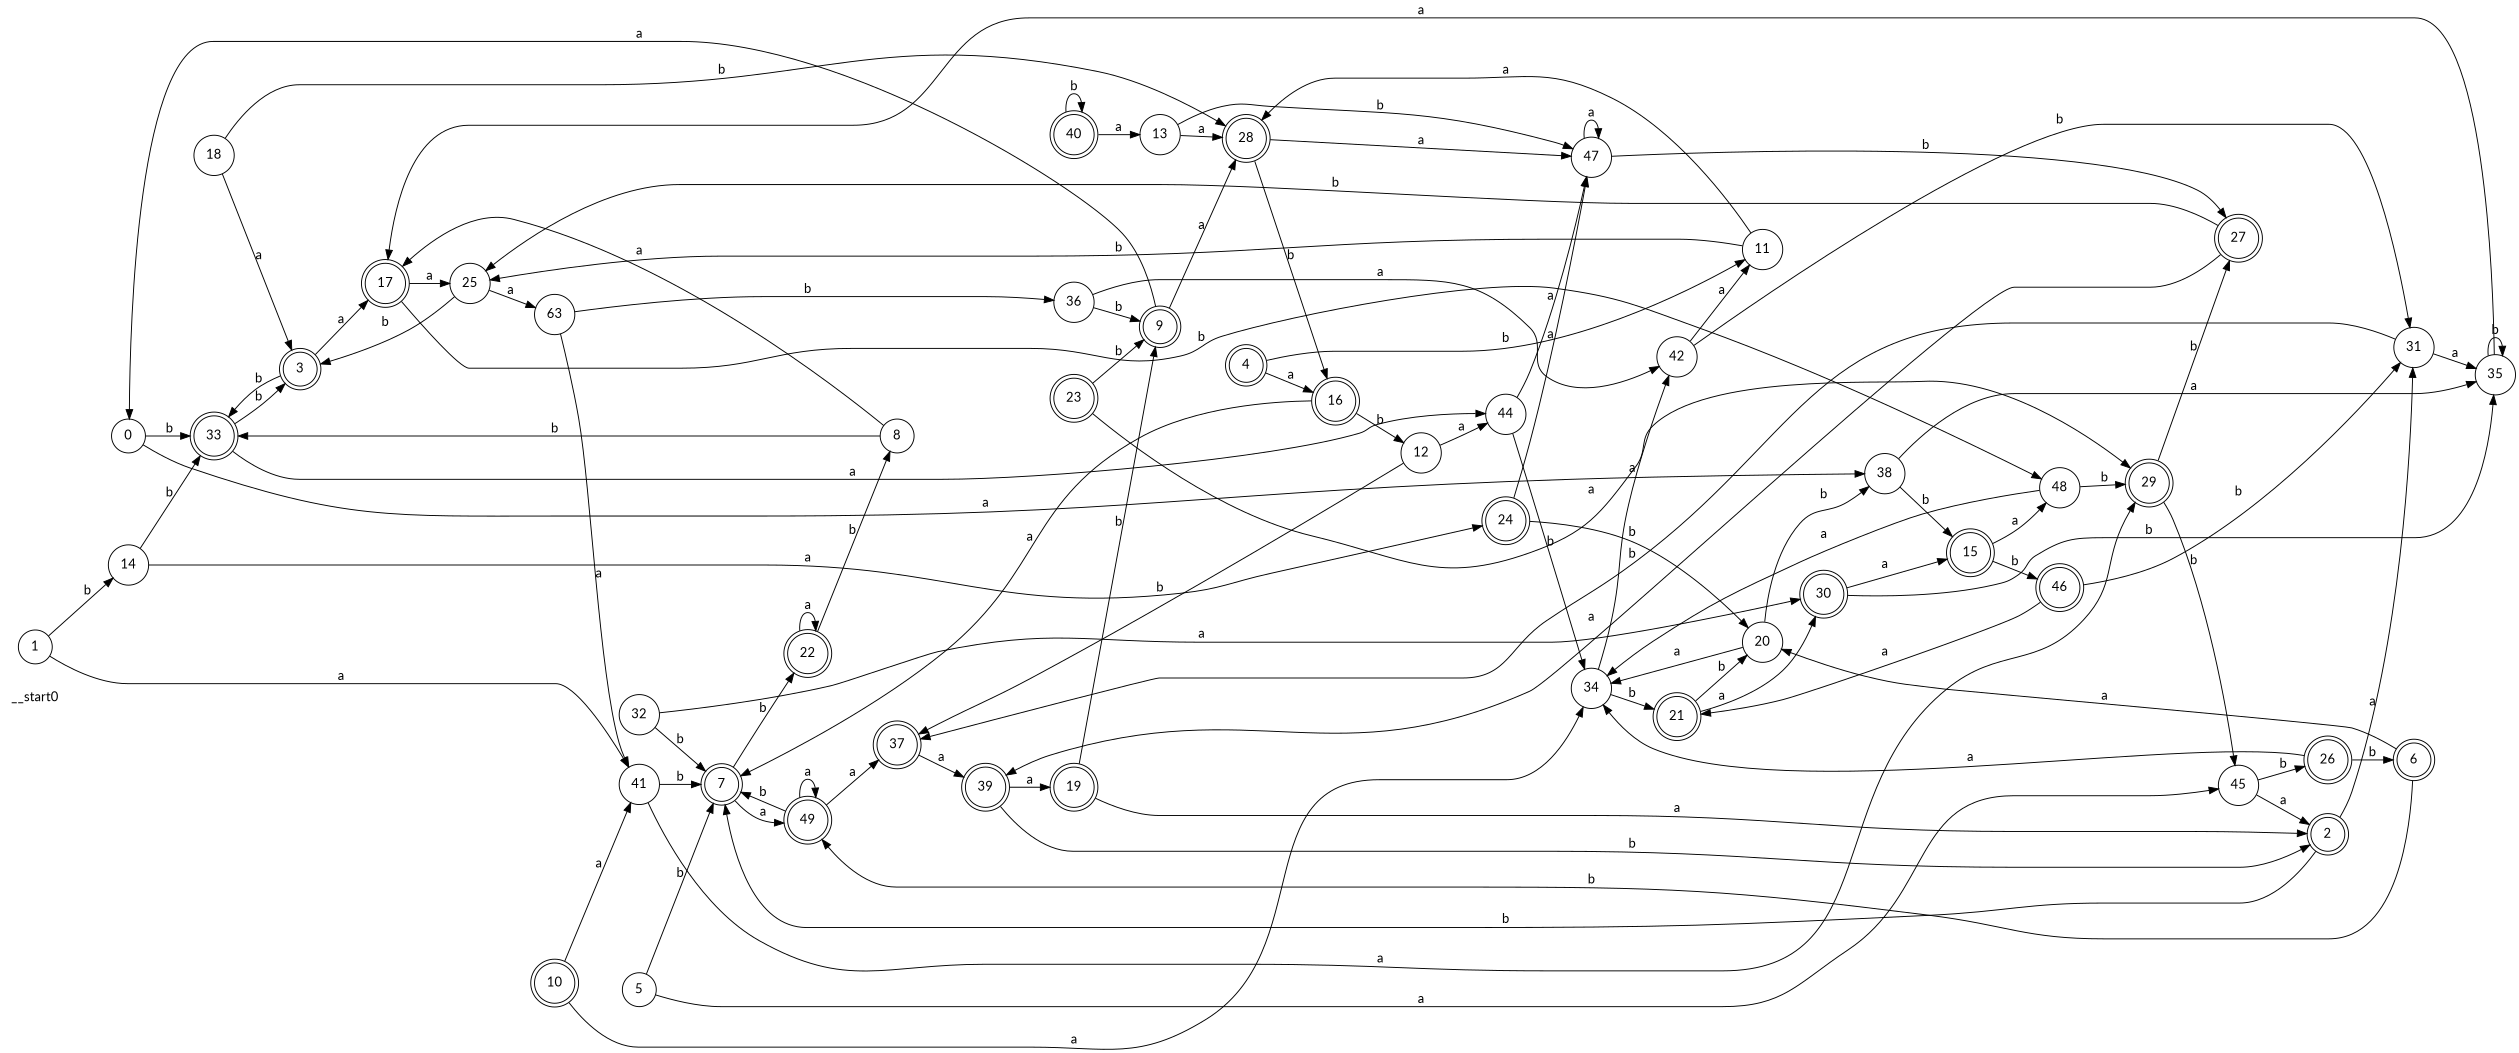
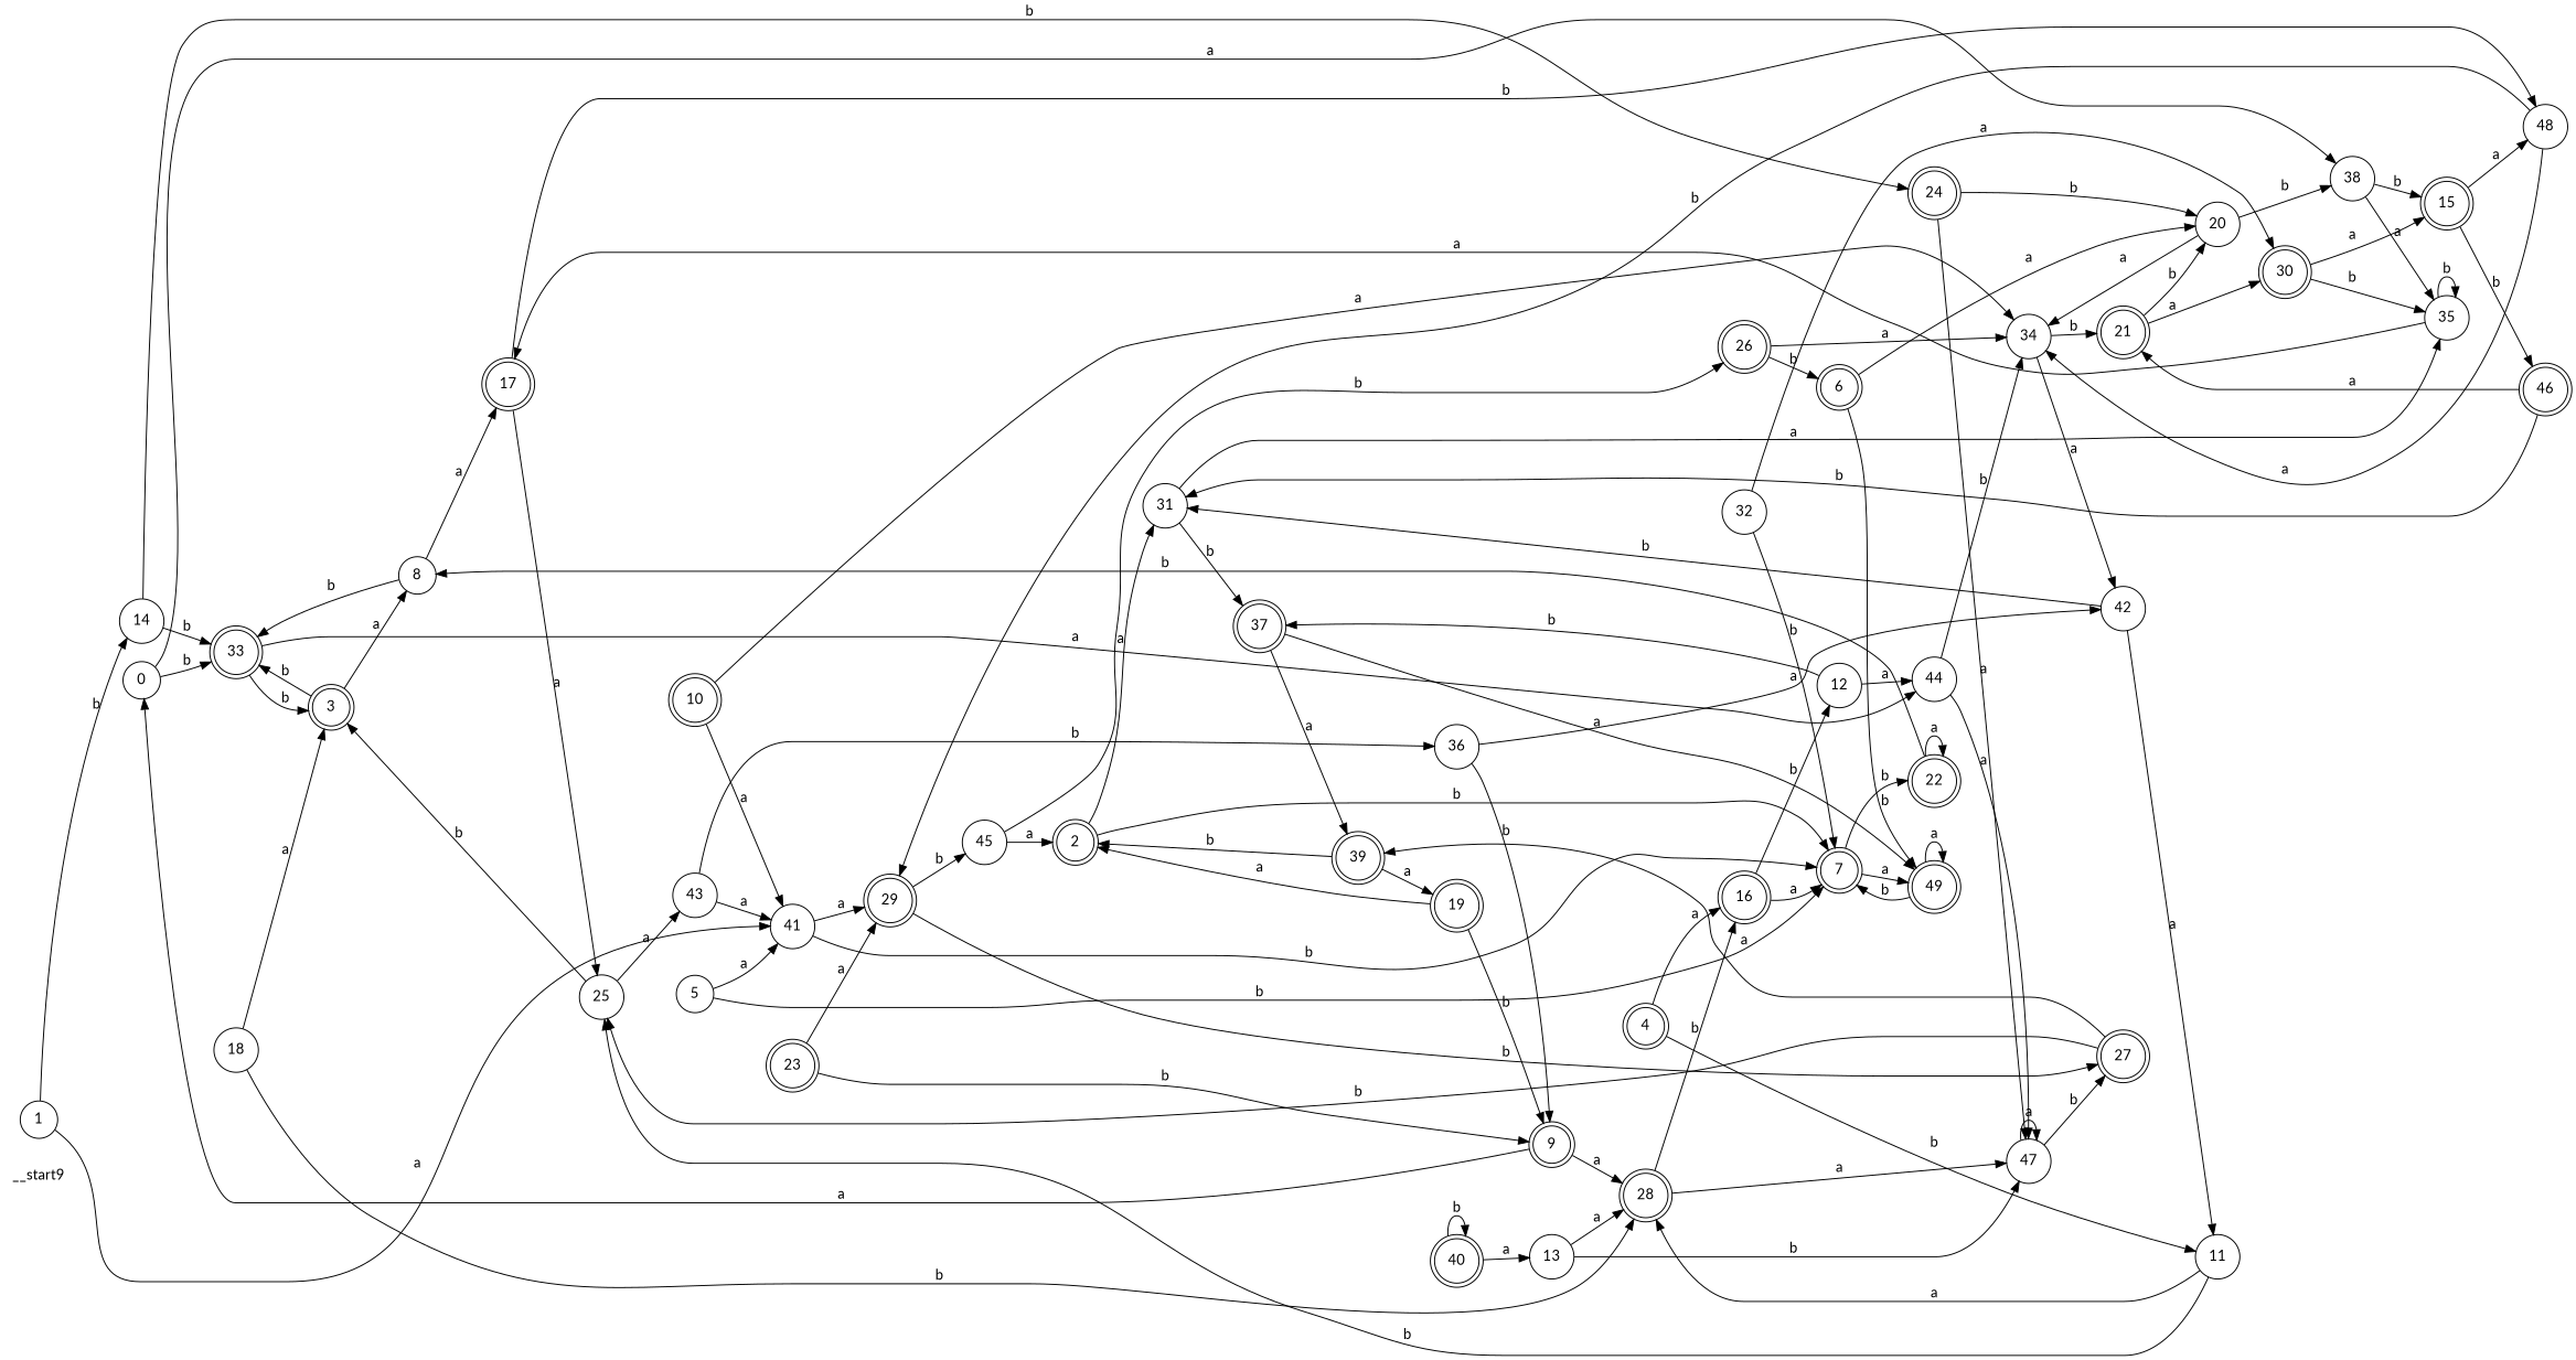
  digraph {
    fontname=Lato
    rankdir=LR
    node [fontname=Lato shape=doublecircle color=black fillcolor=white style="rounded,filled"]
    edge [fontname=Lato]
-   __start0 [shape=none color="" fillcolor="" style=""]
+   __start0 [shape=none label=__start9 color="" fillcolor="" style=""]
    n2 [label=0 shape=circle style=filled]
    n3 [label=33]
    n4 [label=38 shape=circle style=filled]
    n5 [label=3]
    n6 [label=44 shape=circle style=filled]
    n7 [label=15]
    n8 [label=35 shape=circle style=filled]
    n9 [label=1 shape=circle style=filled]
    n10 [label=14 shape=circle style=filled]
    n11 [label=41 shape=circle style=filled]
    n12 [label=24]
    n13 [label=7]
    n14 [label=29]
    n15 [label=2]
    n16 [label=31 shape=circle style=filled]
    n17 [label=49]
    n18 [label=22]
    n19 [label=37]
    n20 [label=8 shape=circle style=filled]
    n21 [label=17]
    n22 [label=4]
    n23 [label=11 shape=circle style=filled]
    n24 [label=16]
    n25 [label=28]
    n26 [label=25 shape=circle style=filled]
    n27 [label=12 shape=circle style=filled]
    n28 [label=5 shape=circle style=filled]
    n29 [label=45 shape=circle style=filled]
    n30 [label=26]
    n31 [label=6]
    n32 [label=20 shape=circle style=filled]
    n33 [label=34 shape=circle style=filled]
    n34 [label=48 shape=circle style=filled]
    n35 [label=9]
    n36 [label=47 shape=circle style=filled]
    n37 [label=10]
    n38 [label=21]
    n39 [label=42 shape=circle style=filled]
-   n40 [label=63 shape=circle style=filled]
+   n40 [label=43 shape=circle style=filled]
    n41 [label=39]
    n42 [label=13 shape=circle style=filled]
    n43 [label=27]
    n44 [label=46]
    n45 [label=18 shape=circle style=filled]
    n46 [label=19]
    n47 [label=30]
    n48 [label=23]
    n49 [label=36 shape=circle style=filled]
    n50 [label=32 shape=circle style=filled]
    n51 [label=40]
    n2 -> n3 [label=b]
    n2 -> n4 [label=a]
    n3 -> n5 [label=b]
    n3 -> n6 [label=a]
    n4 -> n7 [label=b]
    n4 -> n8 [label=a]
    n5 -> n3 [label=b]
-   n5 -> n21 [label=a]
+   n5 -> n20 [label=a]
    n6 -> n33 [label=b]
    n6 -> n36 [label=a]
    n7 -> n34 [label=a]
    n7 -> n44 [label=b]
    n8 -> n8 [label=b]
    n8 -> n21 [label=a]
    n9 -> n10 [label=b]
    n9 -> n11 [label=a]
    n10 -> n3 [label=b]
-   n10 -> n12 [label=a]
+   n10 -> n12 [label=b]
    n11 -> n13 [label=b]
    n11 -> n14 [label=a]
    n12 -> n32 [label=b]
    n12 -> n36 [label=a]
    n13 -> n17 [label=a]
    n13 -> n18 [label=b]
    n14 -> n29 [label=b]
    n14 -> n43 [label=b]
    n15 -> n13 [label=b]
    n15 -> n16 [label=a]
    n16 -> n8 [label=a]
    n16 -> n19 [label=b]
    n17 -> n13 [label=b]
    n17 -> n17 [label=a]
    n18 -> n18 [label=a]
    n18 -> n20 [label=b]
-   n17 -> n19 [label=a]
+   n19 -> n17 [label=a]
    n19 -> n41 [label=a]
    n20 -> n3 [label=b]
    n20 -> n21 [label=a]
    n21 -> n26 [label=a]
    n21 -> n34 [label=b]
    n22 -> n23 [label=b]
    n22 -> n24 [label=a]
    n23 -> n25 [label=a]
    n23 -> n26 [label=b]
    n24 -> n13 [label=a]
    n24 -> n27 [label=b]
    n25 -> n24 [label=b]
    n25 -> n36 [label=a]
    n26 -> n5 [label=b]
    n26 -> n40 [label=a]
    n27 -> n6 [label=a]
    n27 -> n19 [label=b]
    n28 -> n13 [label=b]
-   n28 -> n29 [label=a]
+   n28 -> n11 [label=a]
    n29 -> n15 [label=a]
    n29 -> n30 [label=b]
    n30 -> n31 [label=b]
    n30 -> n33 [label=a]
    n31 -> n17 [label=b]
    n31 -> n32 [label=a]
    n32 -> n4 [label=b]
    n32 -> n33 [label=a]
    n33 -> n38 [label=b]
    n33 -> n39 [label=a]
    n34 -> n14 [label=b]
    n34 -> n33 [label=a]
    n35 -> n2 [label=a]
    n35 -> n25 [label=a]
    n36 -> n36 [label=a]
    n36 -> n43 [label=b]
    n37 -> n11 [label=a]
    n37 -> n33 [label=a]
    n38 -> n32 [label=b]
    n38 -> n47 [label=a]
    n39 -> n16 [label=b]
    n39 -> n23 [label=a]
    n40 -> n11 [label=a]
    n40 -> n49 [label=b]
    n41 -> n15 [label=b]
    n41 -> n46 [label=a]
    n42 -> n25 [label=a]
    n42 -> n36 [label=b]
    n43 -> n26 [label=b]
    n43 -> n41 [label=a]
    n44 -> n16 [label=b]
    n44 -> n38 [label=a]
    n45 -> n5 [label=a]
    n45 -> n25 [label=b]
    n46 -> n15 [label=a]
    n46 -> n35 [label=b]
    n47 -> n7 [label=a]
    n47 -> n8 [label=b]
    n48 -> n14 [label=a]
    n48 -> n35 [label=b]
    n49 -> n35 [label=b]
    n49 -> n39 [label=a]
    n50 -> n13 [label=b]
    n50 -> n47 [label=a]
    n51 -> n42 [label=a]
    n51 -> n51 [label=b]
  }
